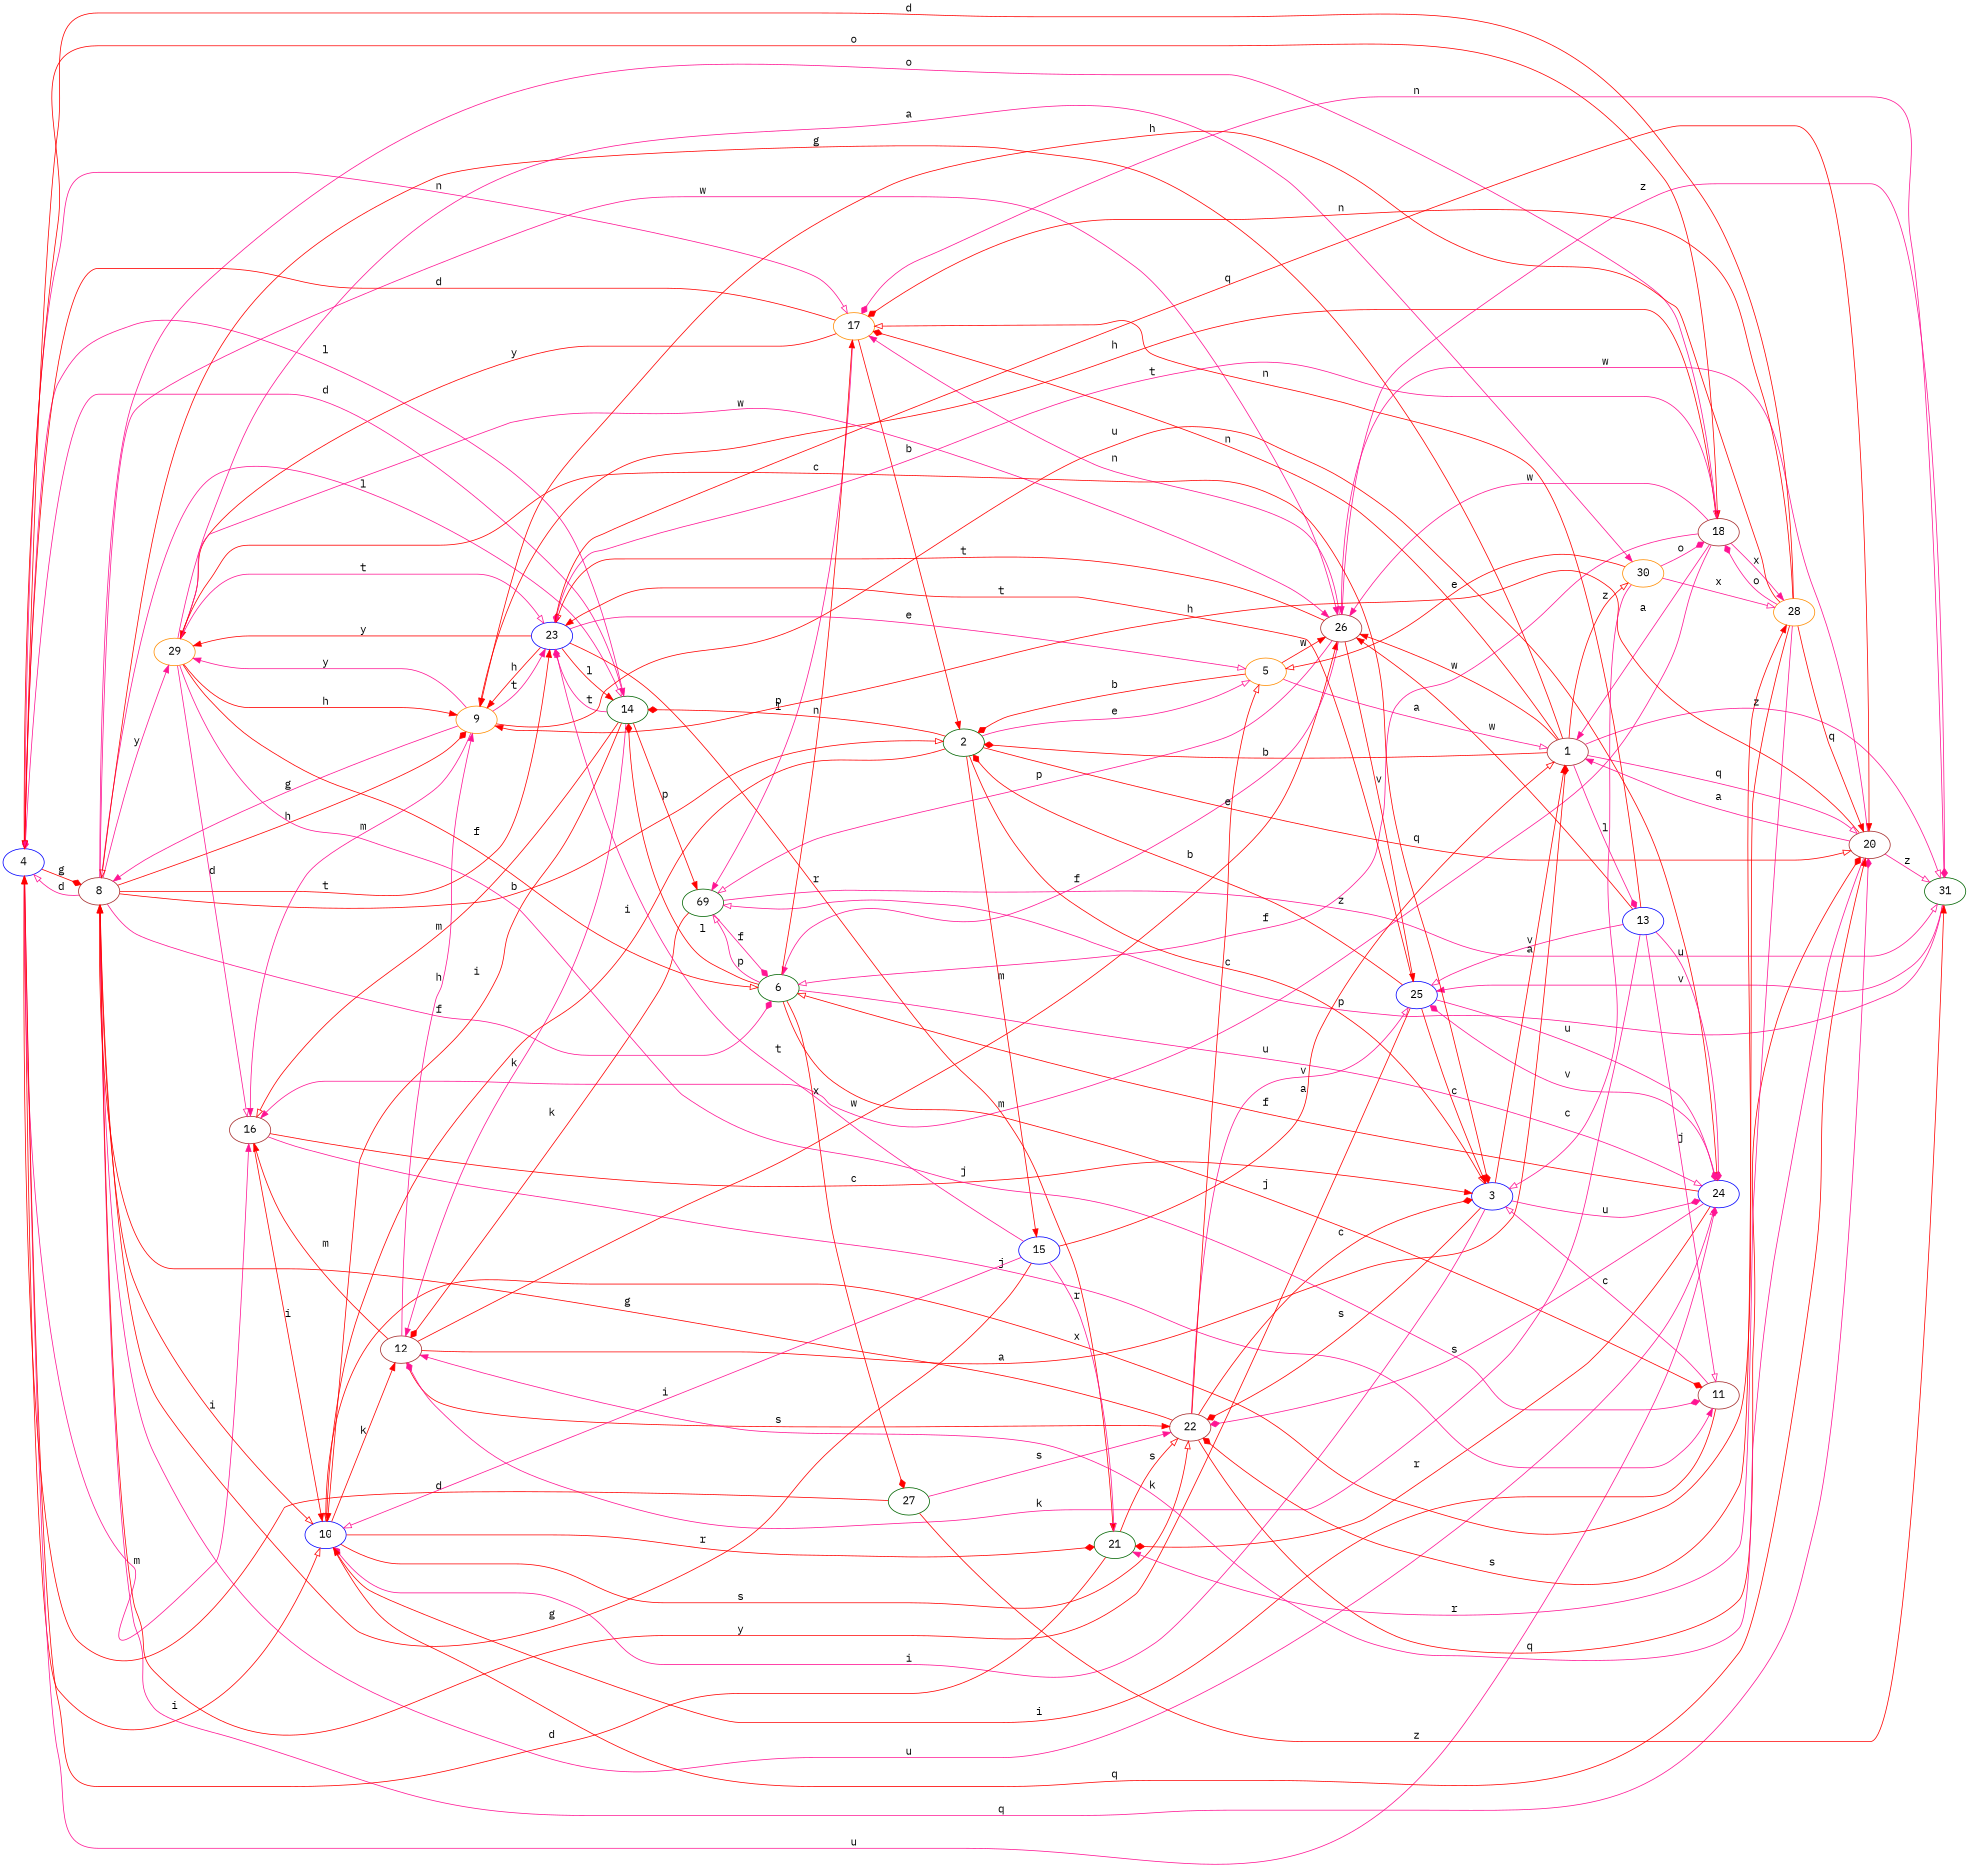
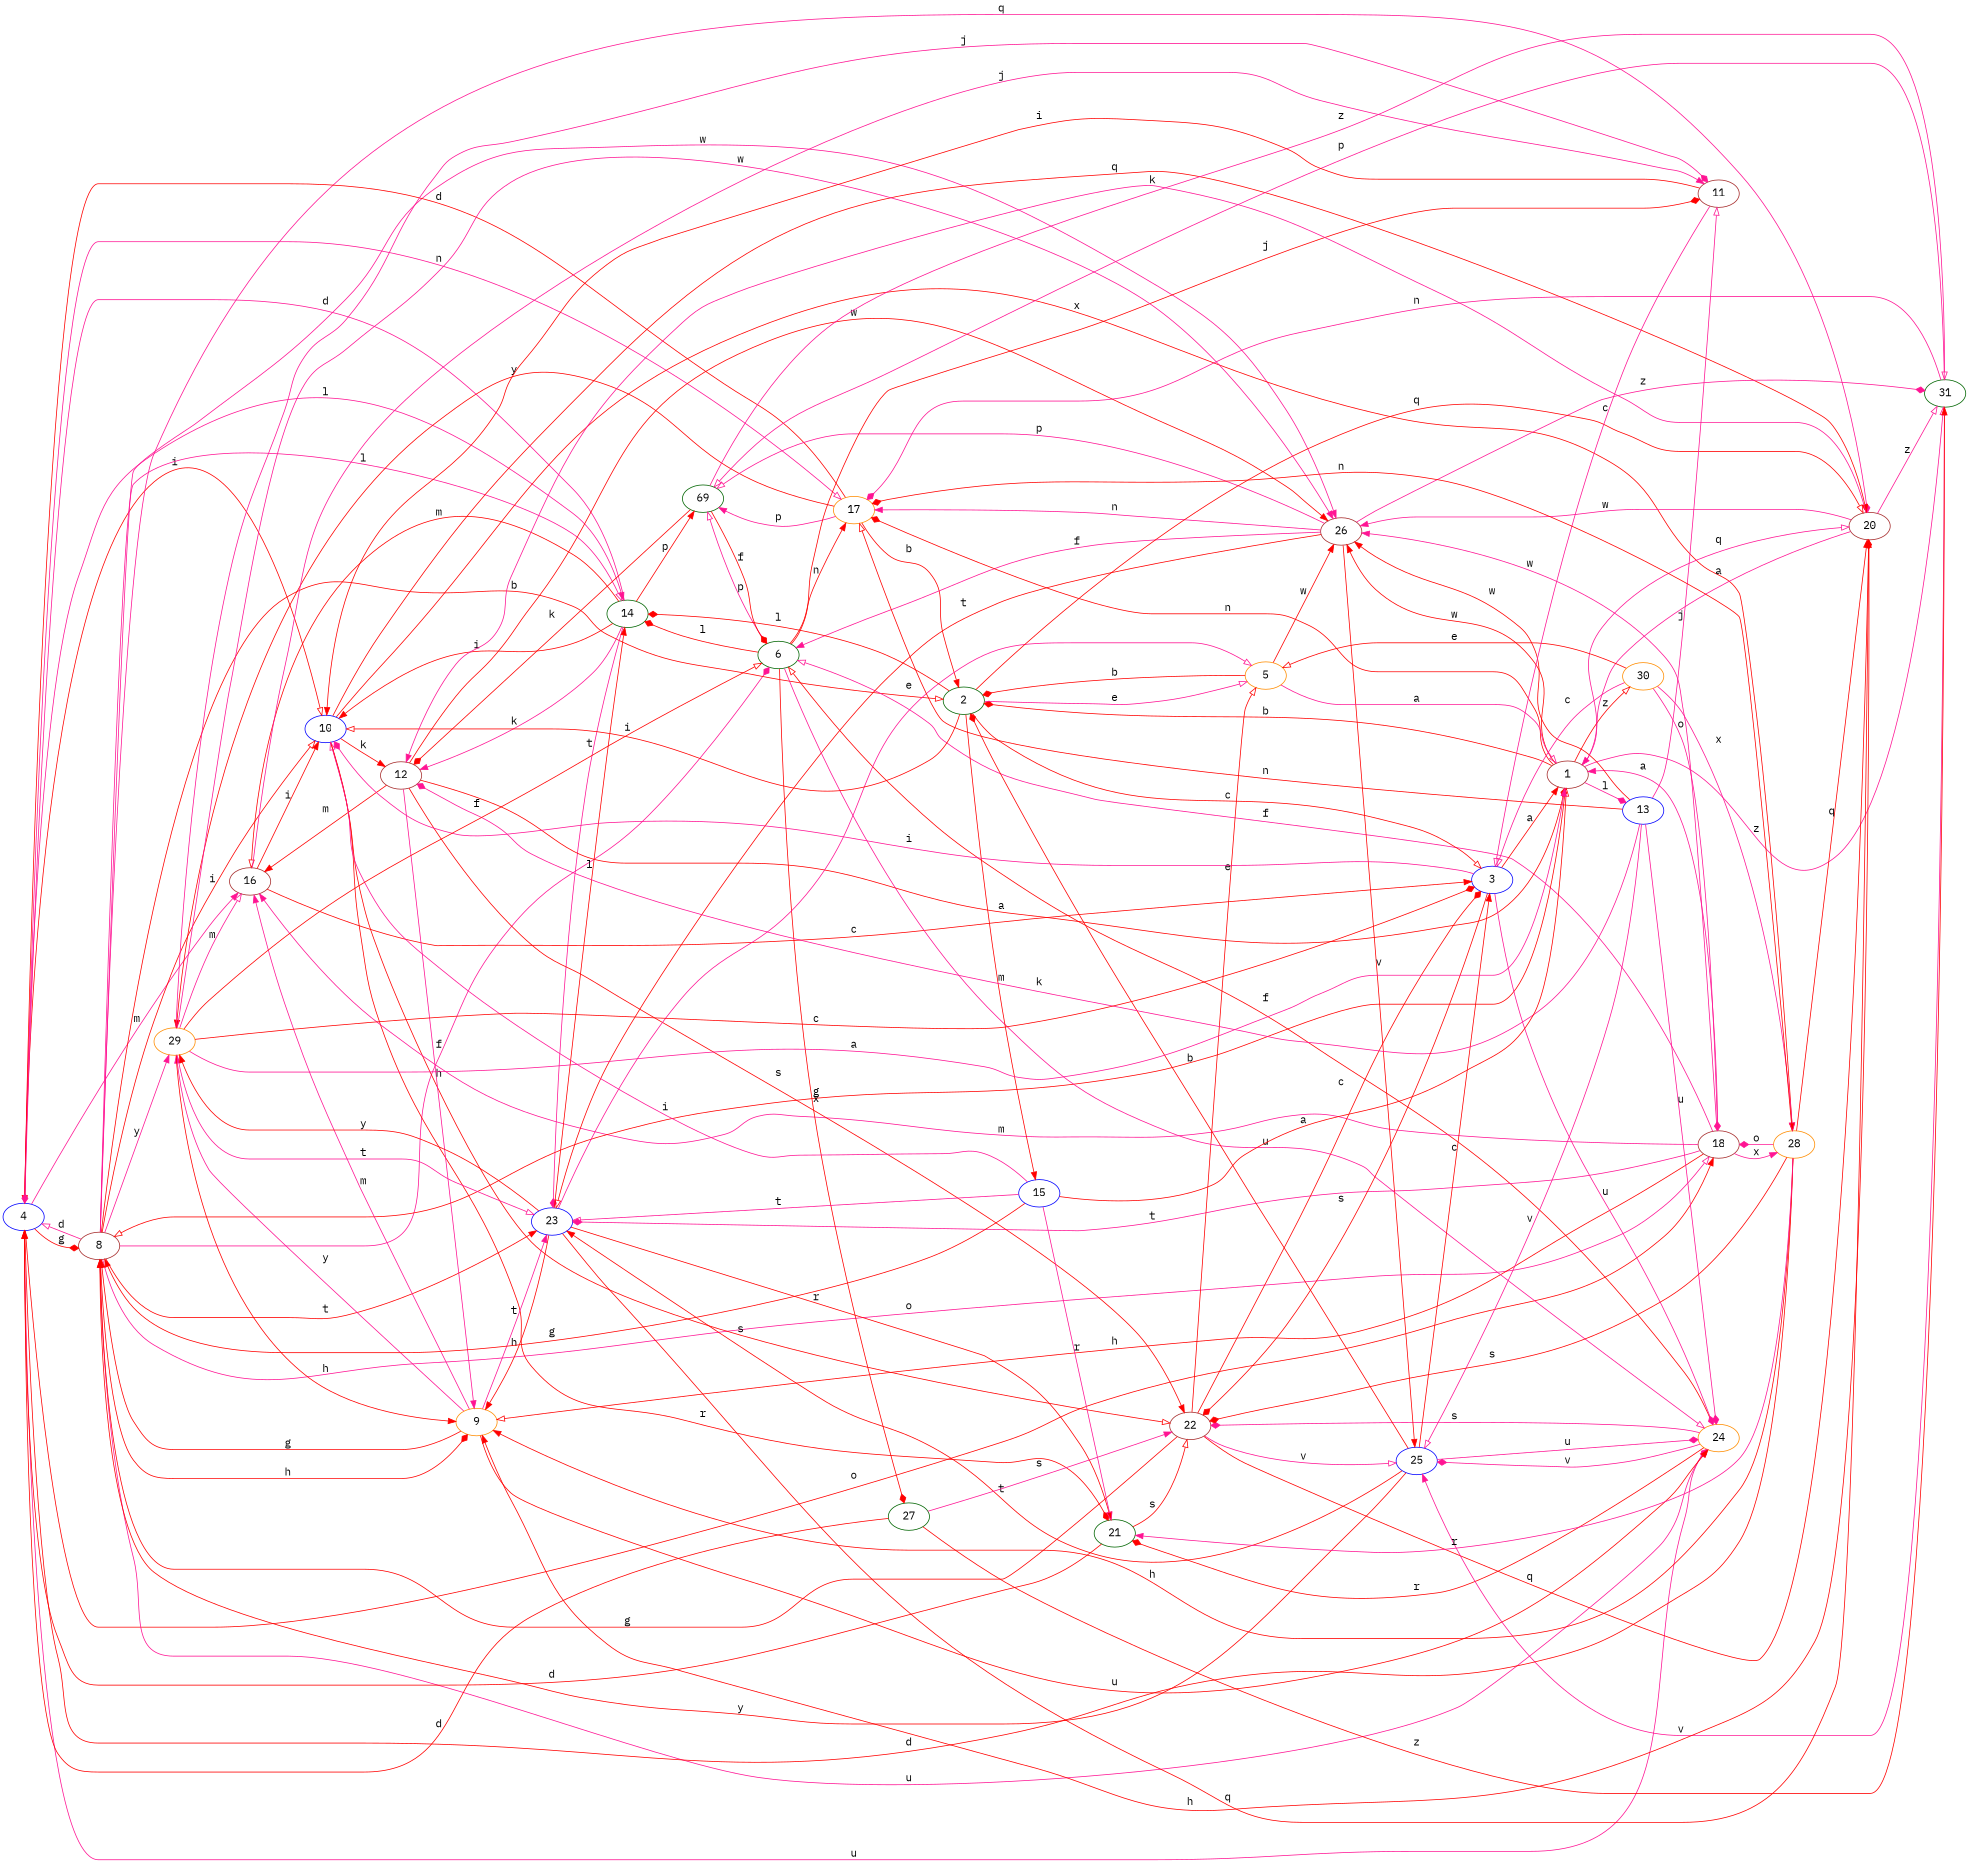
  strict digraph {
    fontname="IBM Plex Mono"
    rankdir=LR
    node [color=brown fontname="IBM Plex Mono"]
    edge [arrowhead=normal color=red fontname="IBM Plex Mono"]
    4 [color=blue]
    8
    17 [color=darkorange]
    10 [color=blue]
    14 [color=darkgreen]
-   24 [color=blue]
+   24 [color=darkorange]
    16
    18
    12
    26
    1
    22
    9 [color=darkorange]
    31 [color=darkgreen]
    6 [color=darkgreen]
    n16 [color=darkgreen label=69]
    23 [color=blue]
    25 [color=blue]
    2 [color=darkgreen]
    13 [color=blue]
    20
    30 [color=darkorange]
    3 [color=blue]
    5 [color=darkorange]
    15 [color=blue]
    29 [color=darkorange]
    11
    28 [color=darkorange]
    21 [color=darkgreen]
    27 [color=darkgreen]
    4 -> 8 [arrowhead=diamond label=g]
    4 -> 17 [arrowhead=onormal color=deeppink label=n]
    4 -> 10 [arrowhead=onormal label=i]
    4 -> 14 [color=deeppink label=l]
    4 -> 24 [arrowhead=diamond color=deeppink label=u]
    4 -> 16 [color=deeppink label=m]
    4 -> 18 [label=o]
    8 -> 4 [arrowhead=onormal color=deeppink label=d]
    8 -> 10 [arrowhead=onormal label=i]
    8 -> 14 [arrowhead=onormal color=deeppink label=l]
    8 -> 24 [arrowhead=onormal color=deeppink label=u]
    8 -> 18 [arrowhead=onormal color=deeppink label=o]
    8 -> 26 [color=deeppink label=w]
    8 -> 9 [arrowhead=diamond label=h]
    8 -> 6 [arrowhead=diamond color=deeppink label=f]
    8 -> 23 [label=t]
    8 -> 2 [arrowhead=onormal label=b]
    8 -> 20 [arrowhead=diamond color=deeppink label=q]
    8 -> 29 [color=deeppink label=y]
    17 -> 4 [label=d]
    17 -> n16 [color=deeppink label=p]
    17 -> 2 [label=b]
    17 -> 29 [label=y]
    10 -> 12 [label=k]
    10 -> 22 [arrowhead=onormal label=s]
    10 -> 20 [label=q]
    10 -> 28 [label=x]
    10 -> 21 [arrowhead=diamond label=r]
    14 -> 4 [arrowhead=diamond color=deeppink label=d]
    14 -> 10 [label=i]
    14 -> 16 [arrowhead=onormal label=m]
    14 -> 12 [color=deeppink label=k]
    14 -> n16 [label=p]
    14 -> 23 [arrowhead=diamond color=deeppink label=t]
    24 -> 22 [arrowhead=diamond color=deeppink label=s]
    24 -> 6 [arrowhead=onormal label=f]
    24 -> 25 [arrowhead=diamond color=deeppink label=v]
    24 -> 21 [arrowhead=diamond label=r]
    16 -> 10 [label=i]
    16 -> 3 [label=c]
    16 -> 11 [color=deeppink label=j]
    18 -> 16 [color=deeppink label=m]
    18 -> 26 [color=deeppink label=w]
    18 -> 1 [color=deeppink label=a]
    18 -> 9 [arrowhead=onormal label=h]
    18 -> 6 [arrowhead=onormal color=deeppink label=f]
    18 -> 23 [arrowhead=diamond color=deeppink label=t]
    18 -> 28 [color=deeppink label=x]
    12 -> 16 [label=m]
    12 -> 26 [label=w]
    12 -> 1 [arrowhead=diamond label=a]
    12 -> 22 [label=s]
    12 -> 9 [color=deeppink label=h]
    26 -> 17 [color=deeppink label=n]
    26 -> 31 [arrowhead=diamond color=deeppink label=z]
    26 -> 6 [color=deeppink label=f]
    26 -> n16 [arrowhead=onormal color=deeppink label=p]
    26 -> 23 [arrowhead=onormal label=t]
    26 -> 25 [label=v]
    1 -> 8 [arrowhead=onormal label=g]
    1 -> 17 [arrowhead=diamond label=n]
    1 -> 26 [label=w]
    1 -> 31 [arrowhead=onormal color=deeppink label=z]
    1 -> 2 [arrowhead=diamond label=b]
    1 -> 13 [arrowhead=diamond color=deeppink label=l]
    1 -> 20 [arrowhead=onormal color=deeppink label=q]
    1 -> 30 [arrowhead=onormal label=z]
    22 -> 8 [arrowhead=onormal label=g]
    22 -> 25 [arrowhead=onormal color=deeppink label=v]
    22 -> 20 [arrowhead=diamond label=q]
    22 -> 3 [arrowhead=diamond label=c]
    22 -> 5 [arrowhead=onormal label=e]
-   9 -> 8 [color=deeppink label=g]
+   9 -> 8 [label=g]
    9 -> 24 [label=u]
    9 -> 16 [color=deeppink label=m]
    9 -> 23 [color=deeppink label=t]
    9 -> 29 [color=deeppink label=y]
    31 -> 17 [arrowhead=diamond color=deeppink label=n]
    31 -> n16 [arrowhead=onormal color=deeppink label=p]
    31 -> 25 [color=deeppink label=v]
    6 -> 17 [label=n]
    6 -> 14 [arrowhead=diamond label=l]
    6 -> 24 [arrowhead=onormal color=deeppink label=u]
    6 -> n16 [arrowhead=onormal color=deeppink label=p]
    6 -> 11 [arrowhead=diamond label=j]
    6 -> 27 [arrowhead=diamond label=x]
    n16 -> 12 [arrowhead=diamond label=k]
    n16 -> 31 [arrowhead=onormal color=deeppink label=z]
-   n16 -> 6 [arrowhead=diamond color=deeppink label=f]
+   n16 -> 6 [arrowhead=diamond label=f]
    23 -> 14 [label=l]
    23 -> 9 [label=h]
    23 -> 20 [label=q]
    23 -> 5 [arrowhead=onormal color=deeppink label=e]
    23 -> 29 [label=y]
    23 -> 21 [label=r]
    25 -> 8 [label=y]
    25 -> 24 [arrowhead=diamond color=deeppink label=u]
    25 -> 23 [label=t]
    25 -> 2 [arrowhead=diamond label=b]
    25 -> 3 [label=c]
    2 -> 10 [arrowhead=onormal label=i]
    2 -> 14 [arrowhead=diamond label=l]
    2 -> 20 [arrowhead=onormal label=q]
    2 -> 3 [arrowhead=onormal label=c]
    2 -> 5 [arrowhead=onormal color=deeppink label=e]
    2 -> 15 [label=m]
    13 -> 17 [arrowhead=onormal label=n]
    13 -> 24 [arrowhead=diamond color=deeppink label=u]
    13 -> 12 [arrowhead=diamond color=deeppink label=k]
    13 -> 26 [label=w]
    13 -> 25 [arrowhead=onormal color=deeppink label=v]
    13 -> 11 [arrowhead=onormal color=deeppink label=j]
    20 -> 12 [color=deeppink label=k]
    20 -> 26 [color=deeppink label=w]
    20 -> 1 [color=deeppink label=a]
    20 -> 9 [label=h]
    20 -> 31 [arrowhead=onormal color=deeppink label=z]
    30 -> 18 [arrowhead=diamond color=deeppink label=o]
    30 -> 3 [arrowhead=onormal color=deeppink label=c]
    30 -> 5 [arrowhead=onormal label=e]
    30 -> 28 [arrowhead=onormal color=deeppink label=x]
    3 -> 10 [arrowhead=diamond color=deeppink label=i]
    3 -> 24 [arrowhead=diamond color=deeppink label=u]
    3 -> 1 [label=a]
    3 -> 22 [arrowhead=diamond label=s]
    5 -> 26 [label=w]
    5 -> 1 [arrowhead=onormal color=deeppink label=a]
    5 -> 2 [arrowhead=diamond label=b]
    15 -> 8 [label=g]
    15 -> 10 [arrowhead=onormal color=deeppink label=i]
    15 -> 1 [arrowhead=onormal label=a]
    15 -> 23 [arrowhead=onormal color=deeppink label=t]
    15 -> 21 [arrowhead=onormal color=deeppink label=r]
-   29 -> 16 [arrowhead=onormal color=deeppink label=d]
+   29 -> 16 [arrowhead=onormal color=deeppink label=m]
    29 -> 26 [color=deeppink label=w]
-   29 -> 30 [color=deeppink label=a]
+   29 -> 1 [color=deeppink label=a]
    29 -> 9 [label=h]
    29 -> 6 [arrowhead=onormal label=f]
    29 -> 23 [arrowhead=onormal color=deeppink label=t]
    29 -> 3 [arrowhead=diamond label=c]
    29 -> 11 [arrowhead=diamond color=deeppink label=j]
    11 -> 10 [label=i]
    11 -> 3 [arrowhead=onormal color=deeppink label=c]
    28 -> 4 [arrowhead=onormal label=d]
    28 -> 17 [arrowhead=diamond label=n]
    28 -> 18 [arrowhead=diamond color=deeppink label=o]
    28 -> 22 [arrowhead=diamond label=s]
    28 -> 9 [label=h]
    28 -> 20 [label=q]
    28 -> 21 [color=deeppink label=r]
    21 -> 4 [label=d]
    21 -> 22 [arrowhead=onormal label=s]
    27 -> 4 [label=d]
    27 -> 22 [color=deeppink label=s]
    27 -> 31 [label=z]
  }
